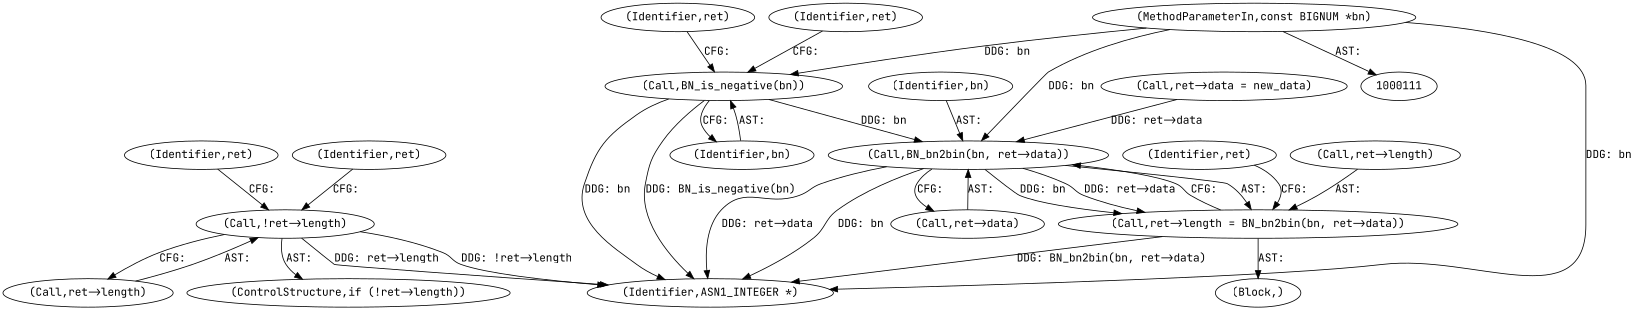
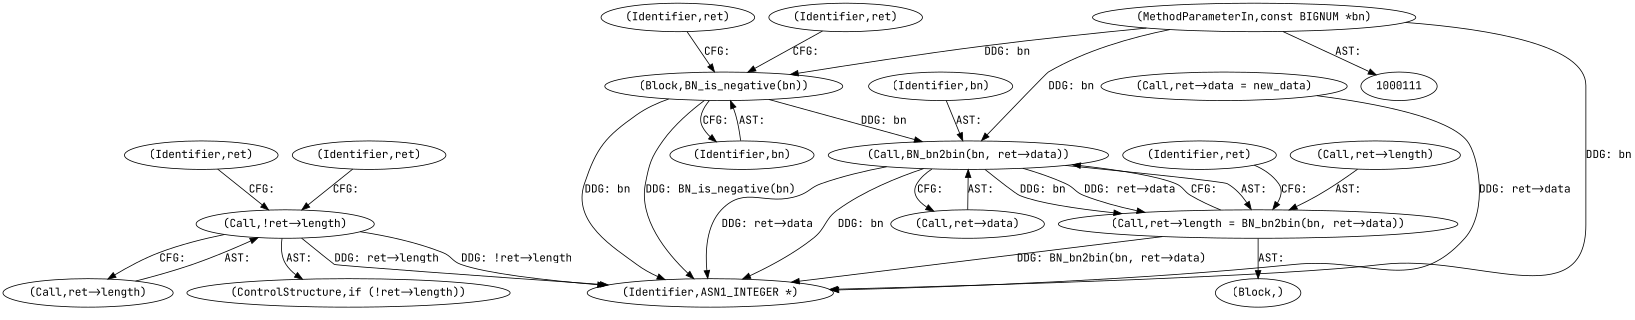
  digraph {
    fontname="JetBrains Mono"
    node [fontname="JetBrains Mono"]
    edge [fontname="JetBrains Mono"]
-   n1 [label="(Call,BN_is_negative(bn))"]
+   n1 [label="(Block,BN_is_negative(bn))"]
    n2 [label="(Call,BN_bn2bin(bn, ret->data))"]
    n3 [label="(Identifier,ASN1_INTEGER *)"]
    n4 [label="(Identifier,bn)"]
    n5 [label="(Call,ret->length = BN_bn2bin(bn, ret->data))"]
    n6 [label="(Call,ret->data)"]
    n7 [label="(MethodParameterIn,const BIGNUM *bn)"]
    n8 [label=1000111]
    n9 [label="(Block,)"]
    n10 [label="(Call,!ret->length)"]
    n11 [label="(ControlStructure,if (!ret->length))"]
    n12 [label="(Call,ret->length)"]
    n13 [label="(Identifier,bn)"]
    n14 [label="(Identifier,ret)"]
    n15 [label="(Call,ret->length)"]
    n16 [label="(Identifier,ret)"]
    n17 [label="(Identifier,ret)"]
    n18 [label="(Identifier,ret)"]
    n19 [label="(Call,ret->data = new_data)"]
    n20 [label="(Identifier,ret)"]
    n1 -> n2 [label="DDG: bn"]
    n1 -> n3 [label="DDG: bn"]
    n1 -> n3 [label="DDG: BN_is_negative(bn)"]
    n1 -> n4 [label="CFG: "]
    n2 -> n3 [label="DDG: ret->data"]
    n2 -> n3 [label="DDG: bn"]
    n2 -> n5 [label="AST: "]
    n2 -> n5 [label="DDG: bn"]
    n2 -> n5 [label="DDG: ret->data"]
    n2 -> n6 [label="CFG: "]
    n4 -> n1 [label="AST: "]
    n5 -> n2 [label="CFG: "]
    n5 -> n3 [label="DDG: BN_bn2bin(bn, ret->data)"]
    n5 -> n9 [label="AST: "]
    n6 -> n2 [label="AST: "]
    n7 -> n1 [label="DDG: bn"]
    n7 -> n2 [label="DDG: bn"]
    n7 -> n3 [label="DDG: bn"]
    n7 -> n8 [label="AST: "]
    n10 -> n3 [label="DDG: !ret->length"]
    n10 -> n3 [label="DDG: ret->length"]
    n10 -> n11 [label="AST: "]
    n10 -> n12 [label="CFG: "]
    n12 -> n10 [label="AST: "]
    n13 -> n2 [label="AST: "]
    n14 -> n5 [label="CFG: "]
    n15 -> n5 [label="AST: "]
    n16 -> n1 [label="CFG: "]
    n17 -> n1 [label="CFG: "]
    n18 -> n10 [label="CFG: "]
-   n19 -> n2 [label="DDG: ret->data"]
+   n19 -> n3 [label="DDG: ret->data"]
    n20 -> n10 [label="CFG: "]
  }
